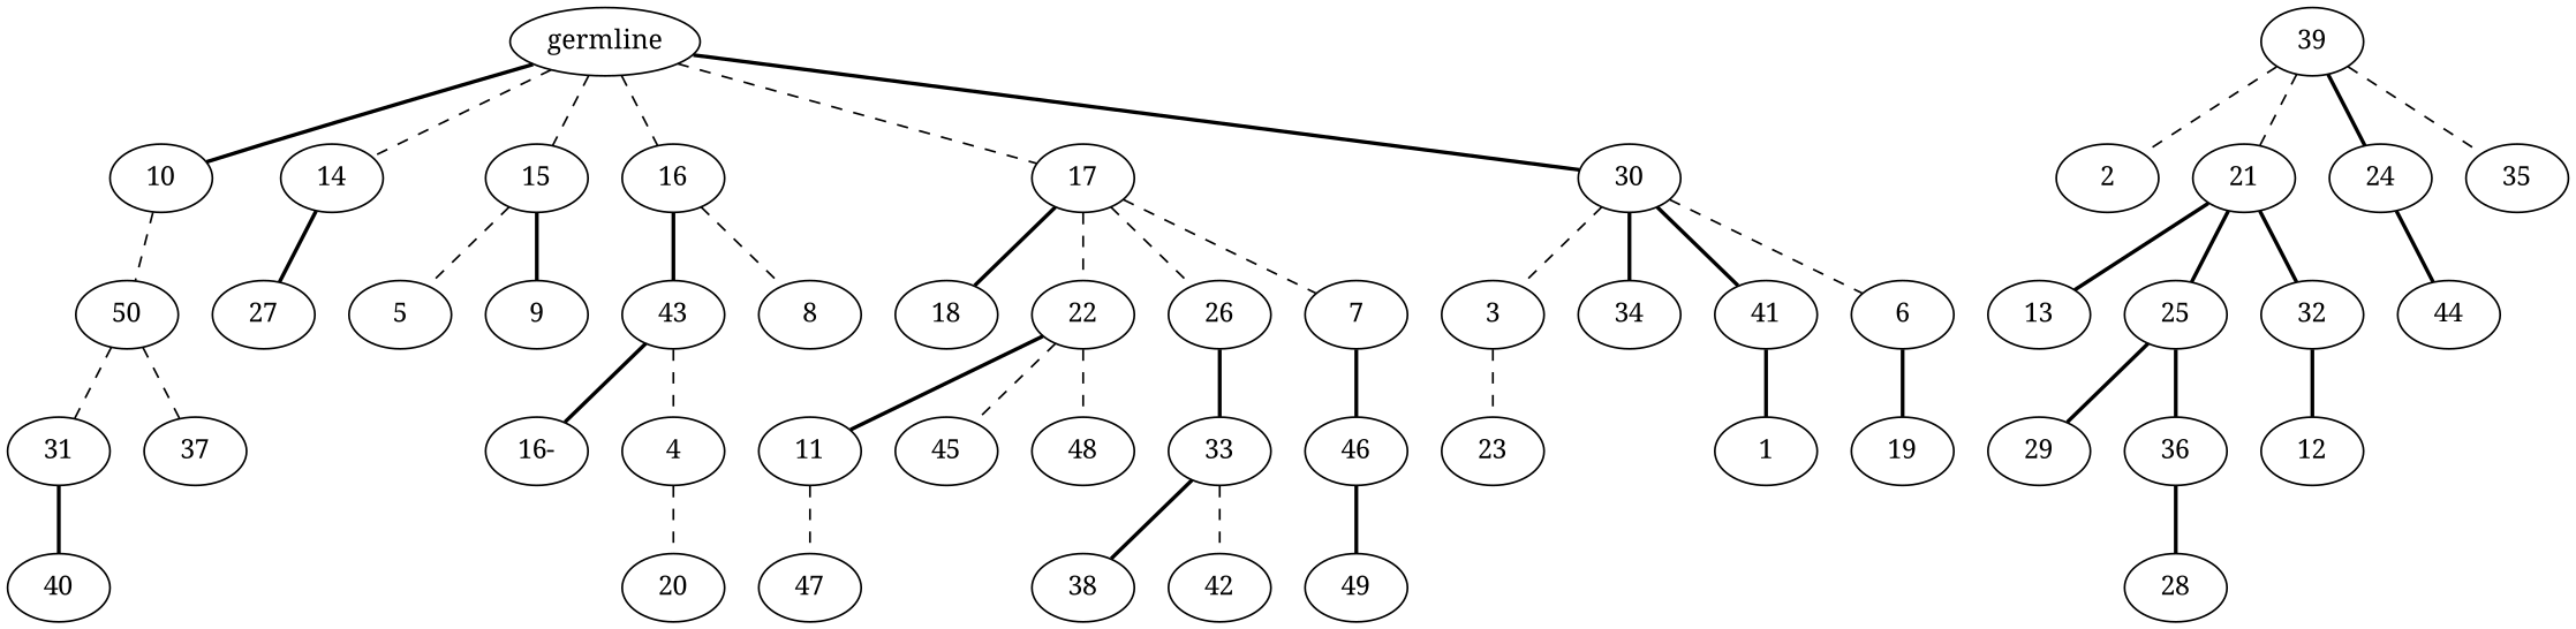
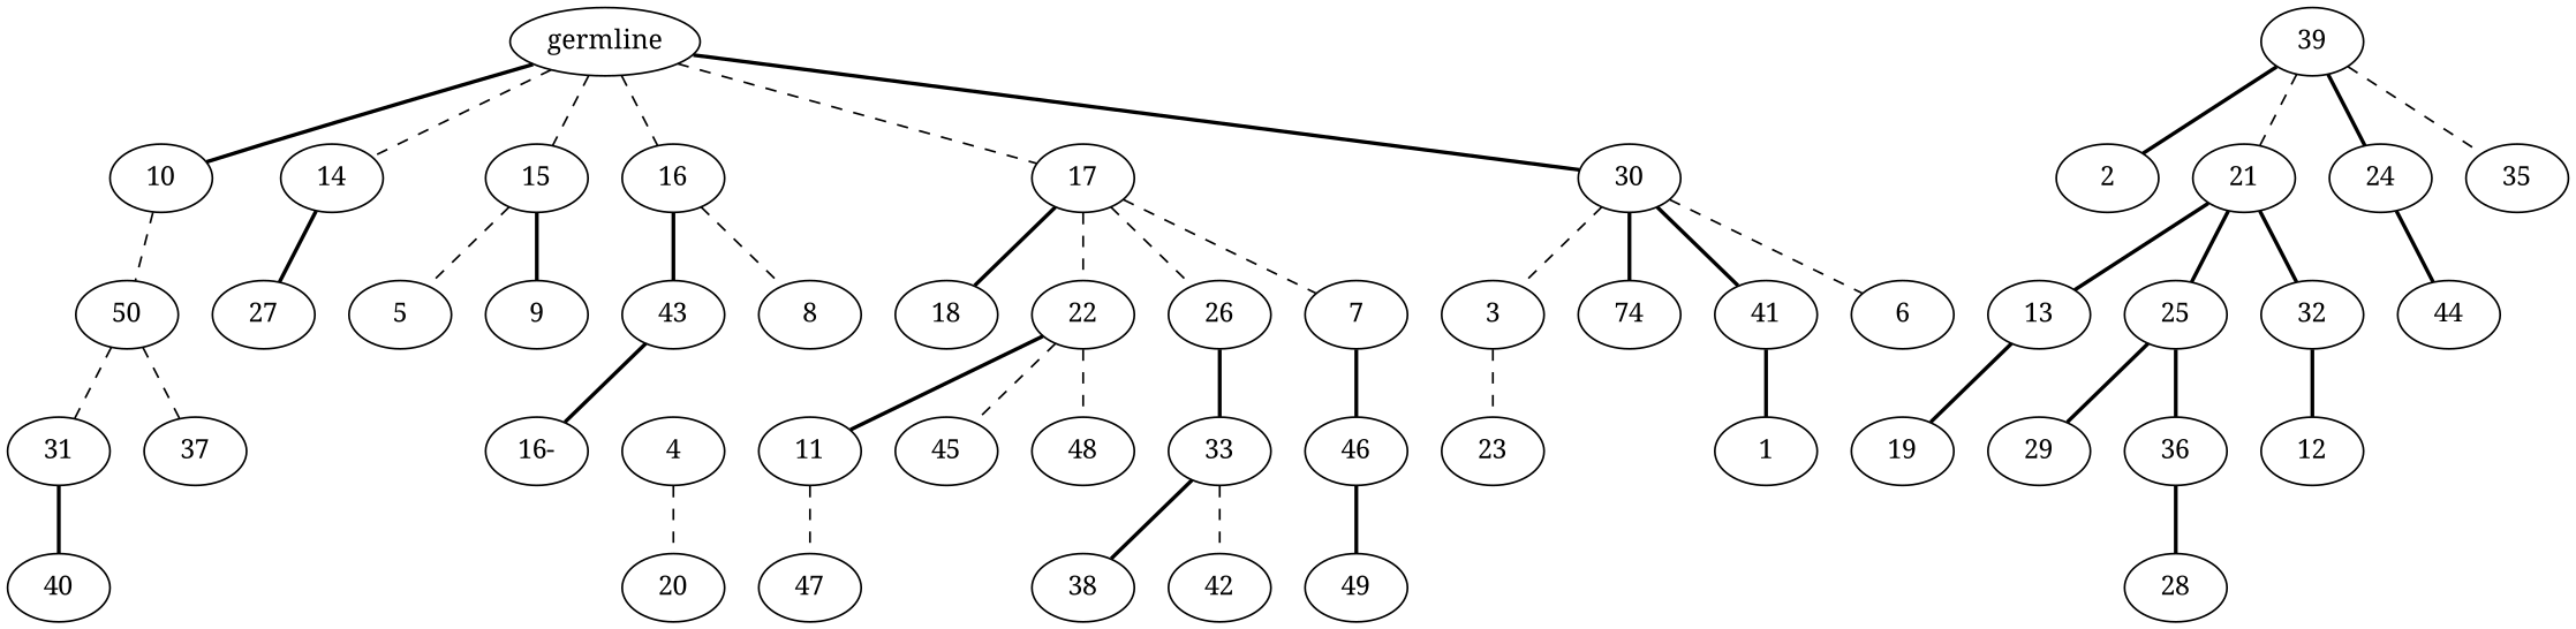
  graph {
    fontname="Noto Serif"
    node [fontname="Noto Serif"]
    edge [fontname="Noto Serif" style=bold]
    n1 [label=germline]
    n2 [label=10]
    n3 [label=14]
    n4 [label=15]
    n5 [label=16]
    n6 [label=17]
    n7 [label=30]
    n8 [label=50]
    n9 [label=27]
    n10 [label=5]
    n11 [label=9]
    n12 [label=43]
    n13 [label=8]
    n14 [label=18]
    n15 [label=22]
    n16 [label=26]
    n17 [label=7]
    n18 [label=3]
-   n19 [label=34]
+   n19 [label=74]
    n20 [label=41]
    n21 [label=6]
    n22 [label=31]
    n23 [label=37]
    n24 [label=40]
    n25 [label="16-"]
    n26 [label=4]
    n27 [label=20]
    n28 [label=11]
    n29 [label=45]
    n30 [label=48]
    n31 [label=33]
    n32 [label=39]
    n33 [label=2]
    n34 [label=21]
    n35 [label=24]
    n36 [label=35]
    n37 [label=46]
    n38 [label=47]
    n39 [label=38]
    n40 [label=42]
    n41 [label=13]
    n42 [label=25]
    n43 [label=32]
    n44 [label=44]
    n45 [label=19]
    n46 [label=29]
    n47 [label=36]
    n48 [label=12]
    n49 [label=28]
    n50 [label=49]
    n51 [label=23]
    n52 [label=1]
    n1 -- n2
    n1 -- n3 [style=dashed]
    n1 -- n4 [style=dashed]
    n1 -- n5 [style=dashed]
    n1 -- n6 [style=dashed]
    n1 -- n7
    n2 -- n8 [style=dashed]
    n3 -- n9
    n4 -- n10 [style=dashed]
    n4 -- n11
    n5 -- n12
    n5 -- n13 [style=dashed]
    n6 -- n14
    n6 -- n15 [style=dashed]
    n6 -- n16 [style=dashed]
    n6 -- n17 [style=dashed]
    n7 -- n18 [style=dashed]
    n7 -- n19
    n7 -- n20
    n7 -- n21 [style=dashed]
    n8 -- n22 [style=dashed]
    n8 -- n23 [style=dashed]
    n12 -- n25
-   n12 -- n26 [style=dashed]
    n15 -- n28
    n15 -- n29 [style=dashed]
    n15 -- n30 [style=dashed]
    n16 -- n31
    n17 -- n37
    n18 -- n51 [style=dashed]
    n20 -- n52
    n22 -- n24
    n26 -- n27 [style=dashed]
    n28 -- n38 [style=dashed]
    n31 -- n39
    n31 -- n40 [style=dashed]
-   n32 -- n33 [style=dashed]
+   n32 -- n33
    n32 -- n34 [style=dashed]
    n32 -- n35
    n32 -- n36 [style=dashed]
    n34 -- n41
    n34 -- n42
    n34 -- n43
    n35 -- n44
    n37 -- n50
-   n21 -- n45
+   n41 -- n45
    n42 -- n46
    n42 -- n47
    n43 -- n48
    n47 -- n49
  }
